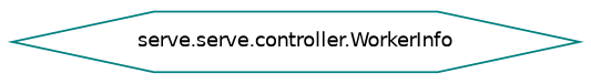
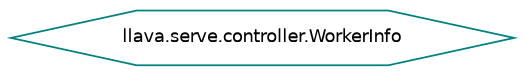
  digraph {
    rankdir=LR
-   n1 [color=teal fillcolor=white fontname=Helvetica fontsize=10 height=0.2 label="serve.serve.controller.WorkerInfo" shape=hexagon style=filled width=0.4]
+   n1 [color=teal fillcolor=white fontname=Helvetica fontsize=10 height=0.2 label="llava.serve.controller.WorkerInfo" shape=hexagon style=filled width=0.4]
  }
